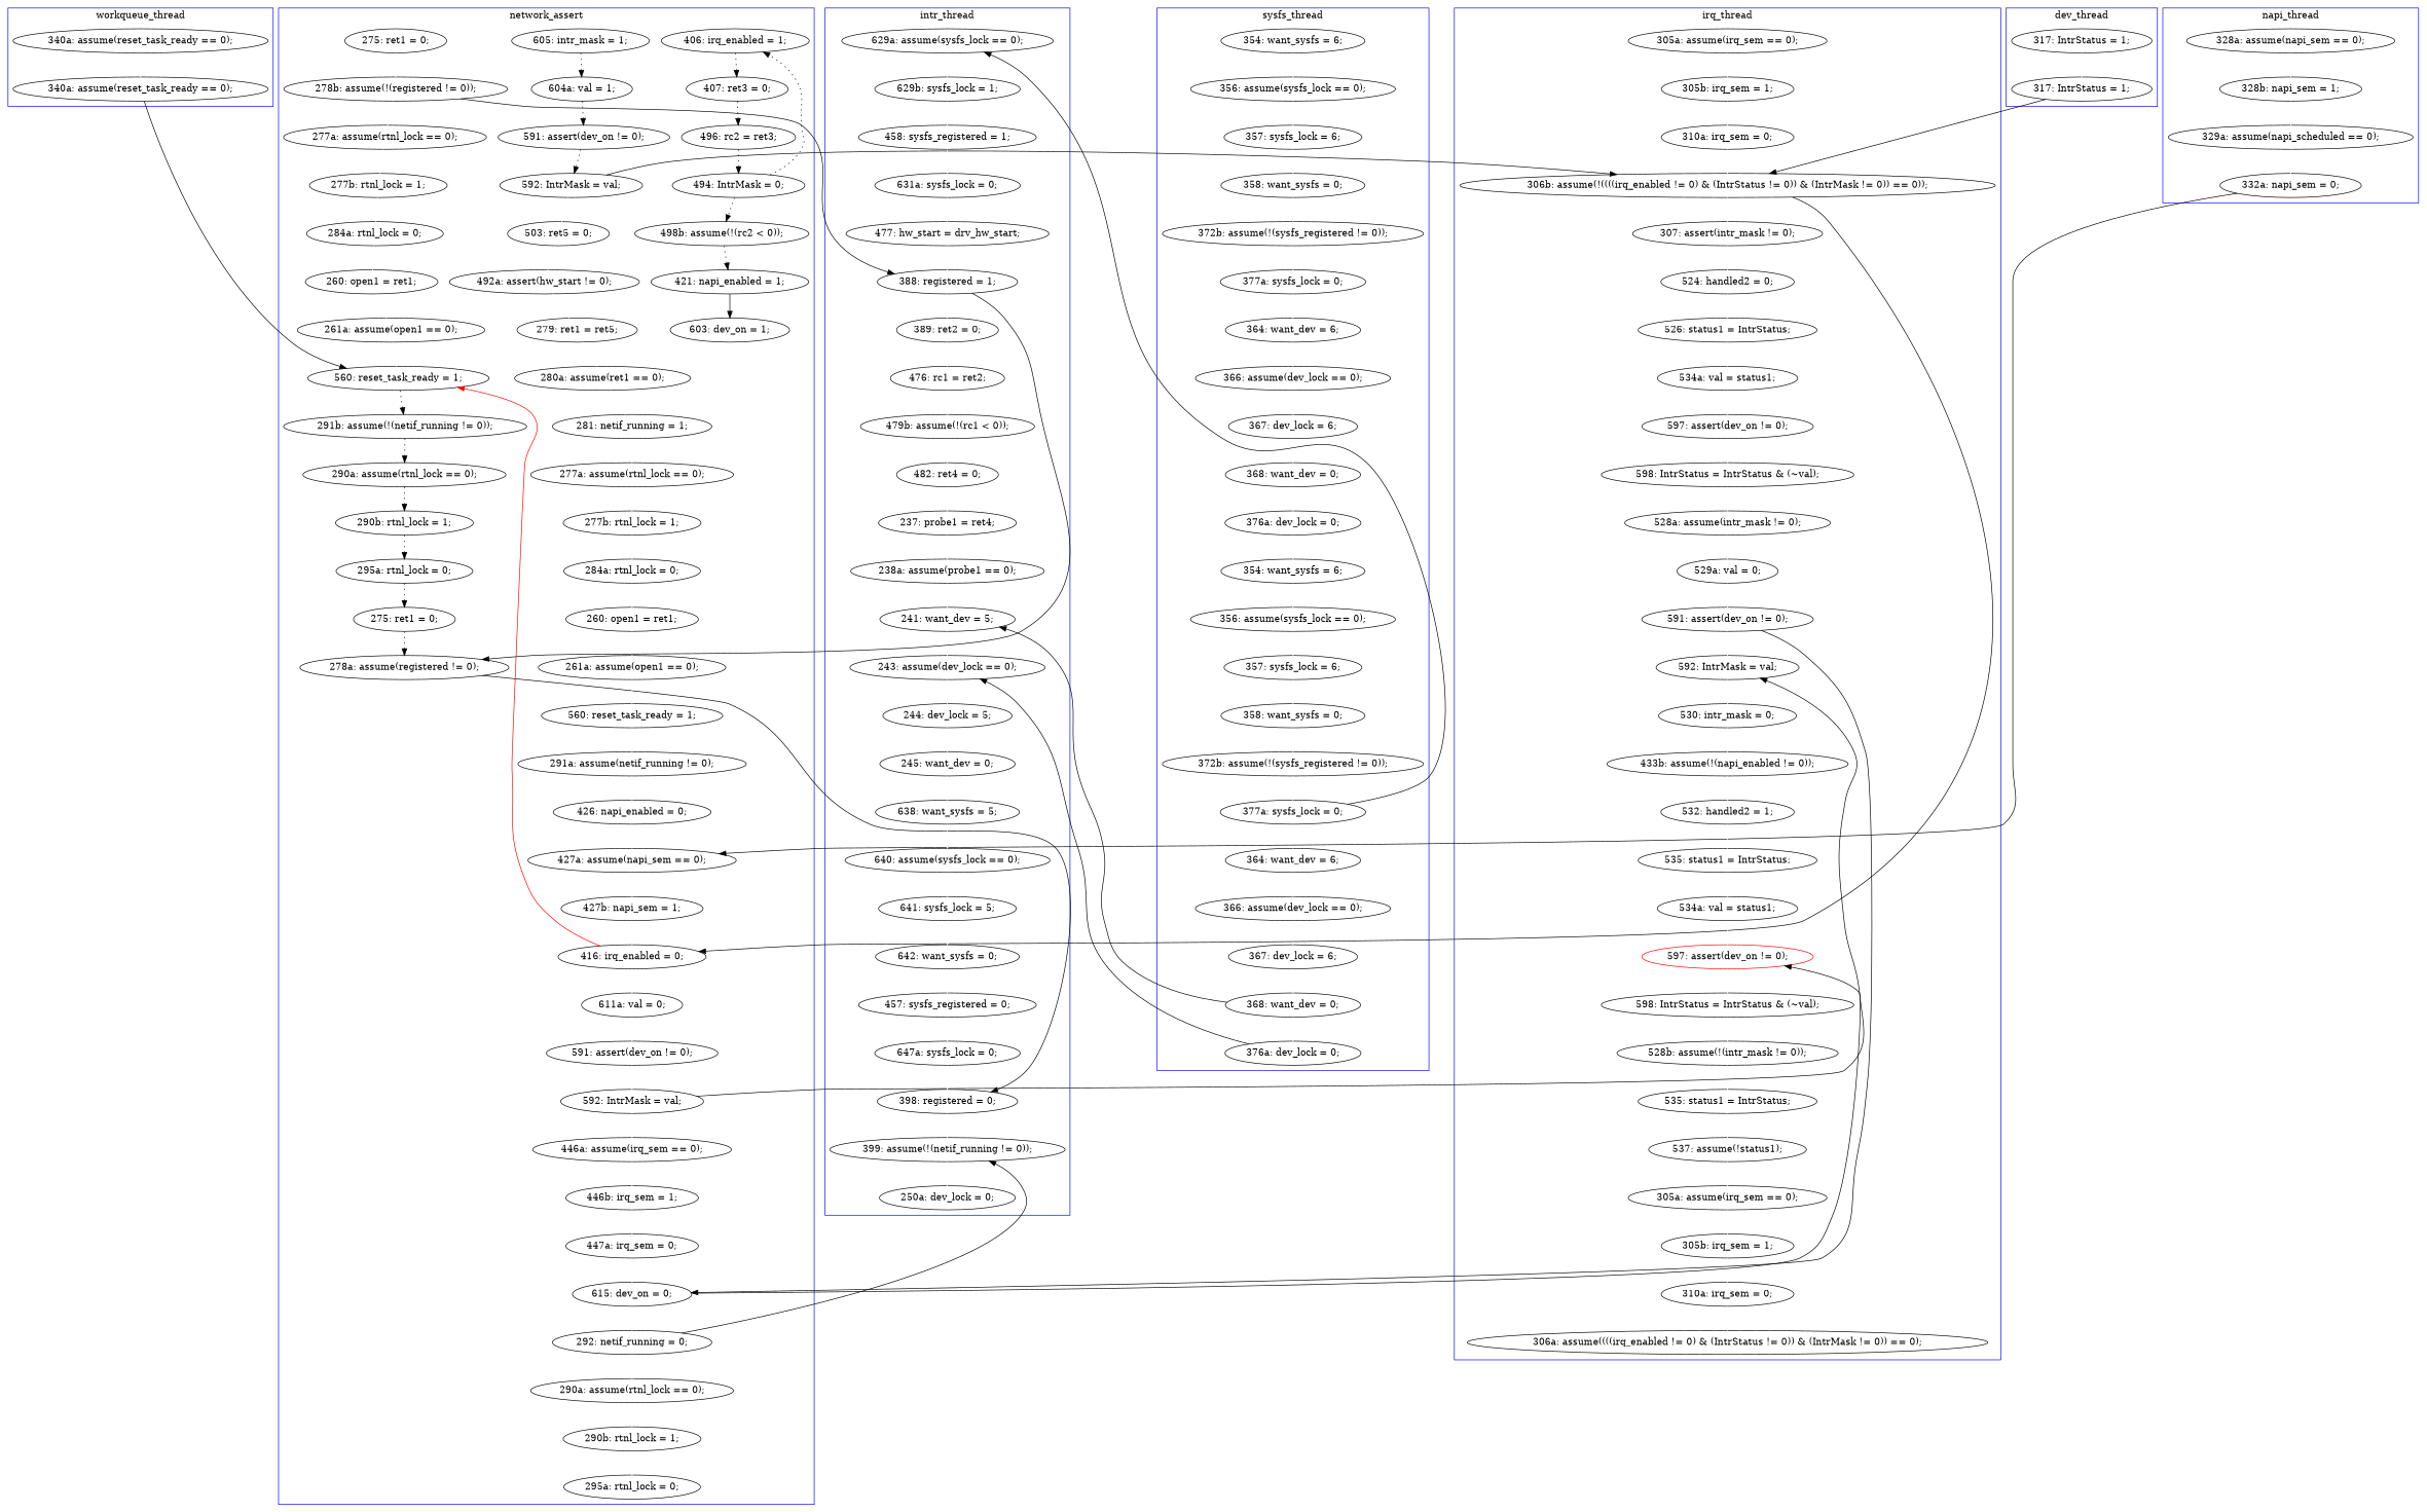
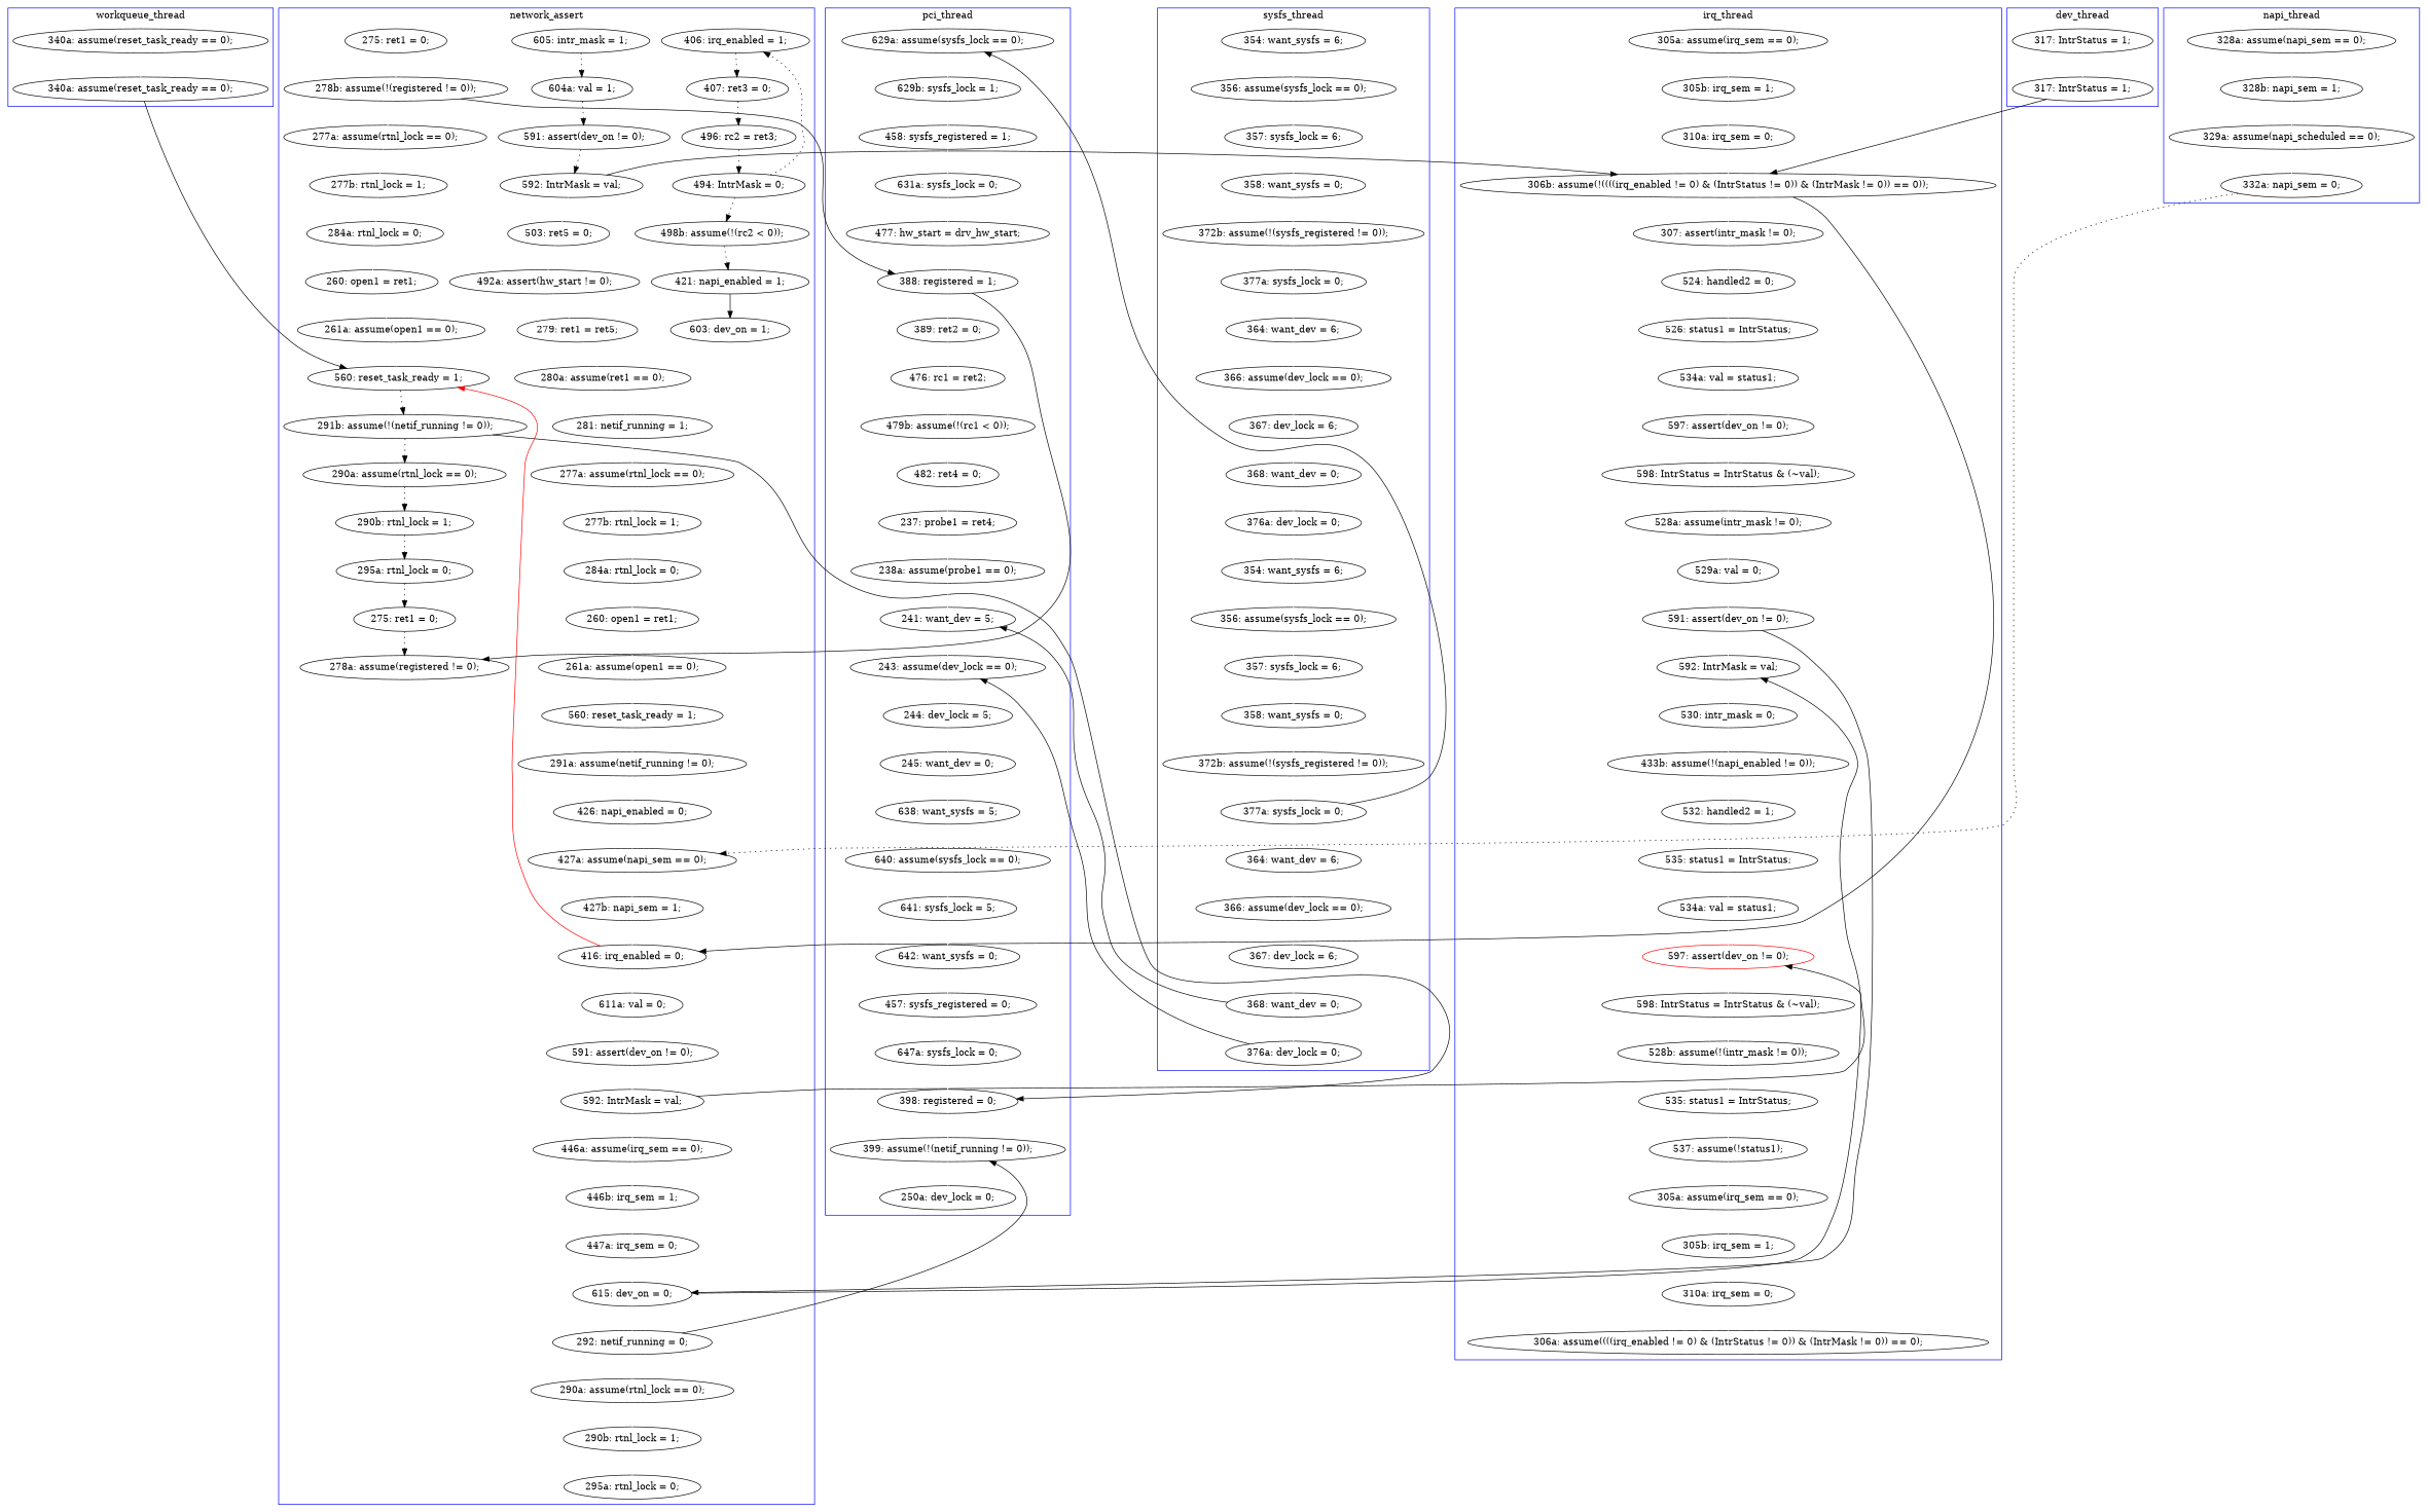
  digraph {
    edge [color=white style=solid]
    n1 [label="340a: assume(reset_task_ready == 0);"]
    n2 [label="340a: assume(reset_task_ready == 0);"]
    n3 [label="358: want_sysfs = 0;"]
    n4 [label="372b: assume(!(sysfs_registered != 0));"]
    n5 [label="357: sysfs_lock = 6;"]
    n6 [label="358: want_sysfs = 0;"]
    n7 [label="367: dev_lock = 6;"]
    n8 [label="368: want_dev = 0;"]
    n9 [label="366: assume(dev_lock == 0);"]
    n10 [label="377a: sysfs_lock = 0;"]
    n11 [label="376a: dev_lock = 0;"]
    n12 [label="354: want_sysfs = 6;"]
    n13 [label="356: assume(sysfs_lock == 0);"]
    n14 [label="364: want_dev = 6;"]
    n15 [label="364: want_dev = 6;"]
    n16 [label="366: assume(dev_lock == 0);"]
    n17 [label="356: assume(sysfs_lock == 0);"]
    n18 [label="357: sysfs_lock = 6;"]
    n19 [label="368: want_dev = 0;"]
    n20 [label="376a: dev_lock = 0;"]
    n21 [label="372b: assume(!(sysfs_registered != 0));"]
    n22 [label="377a: sysfs_lock = 0;"]
    n23 [label="354: want_sysfs = 6;"]
    n24 [label="367: dev_lock = 6;"]
    n25 [label="332a: napi_sem = 0;"]
    n26 [label="329a: assume(napi_scheduled == 0);"]
    n27 [label="328b: napi_sem = 1;"]
    n28 [label="328a: assume(napi_sem == 0);"]
    n29 [color=red label="597: assert(dev_on != 0);"]
    n30 [label="305b: irq_sem = 1;"]
    n31 [label="310a: irq_sem = 0;"]
    n32 [label="305a: assume(irq_sem == 0);"]
    n33 [label="305b: irq_sem = 1;"]
    n34 [label="306b: assume(!((((irq_enabled != 0) & (IntrStatus != 0)) & (IntrMask != 0)) == 0));"]
    n35 [label="591: assert(dev_on != 0);"]
    n36 [label="307: assert(intr_mask != 0);"]
    n37 [label="597: assert(dev_on != 0);"]
    n38 [label="598: IntrStatus = IntrStatus & (~val);"]
    n39 [label="592: IntrMask = val;"]
    n40 [label="528a: assume(intr_mask != 0);"]
    n41 [label="529a: val = 0;"]
    n42 [label="528b: assume(!(intr_mask != 0));"]
    n43 [label="535: status1 = IntrStatus;"]
    n44 [label="598: IntrStatus = IntrStatus & (~val);"]
    n45 [label="305a: assume(irq_sem == 0);"]
    n46 [label="534a: val = status1;"]
    n47 [label="530: intr_mask = 0;"]
    n48 [label="433b: assume(!(napi_enabled != 0));"]
    n49 [label="534a: val = status1;"]
    n50 [label="526: status1 = IntrStatus;"]
    n51 [label="537: assume(!status1);"]
    n52 [label="532: handled2 = 1;"]
    n53 [label="535: status1 = IntrStatus;"]
    n54 [label="310a: irq_sem = 0;"]
    n55 [label="306a: assume((((irq_enabled != 0) & (IntrStatus != 0)) & (IntrMask != 0)) == 0);"]
    n56 [label="524: handled2 = 0;"]
    n57 [label="615: dev_on = 0;"]
    n58 [label="292: netif_running = 0;"]
    n59 [label="560: reset_task_ready = 1;"]
    n60 [label="291b: assume(!(netif_running != 0));"]
    n61 [label="406: irq_enabled = 1;"]
    n62 [label="407: ret3 = 0;"]
    n63 [label="278a: assume(registered != 0);"]
    n64 [label="604a: val = 1;"]
    n65 [label="591: assert(dev_on != 0);"]
    n66 [label="427a: assume(napi_sem == 0);"]
    n67 [label="496: rc2 = ret3;"]
    n68 [label="494: IntrMask = 0;"]
    n69 [label="290a: assume(rtnl_lock == 0);"]
    n70 [label="290b: rtnl_lock = 1;"]
    n71 [label="278b: assume(!(registered != 0));"]
    n72 [label="277a: assume(rtnl_lock == 0);"]
    n73 [label="605: intr_mask = 1;"]
    n74 [label="275: ret1 = 0;"]
    n75 [label="446b: irq_sem = 1;"]
    n76 [label="447a: irq_sem = 0;"]
    n77 [label="416: irq_enabled = 0;"]
    n78 [label="277a: assume(rtnl_lock == 0);"]
    n79 [label="277b: rtnl_lock = 1;"]
    n80 [label="498b: assume(!(rc2 < 0));"]
    n81 [label="281: netif_running = 1;"]
    n82 [label="592: IntrMask = val;"]
    n83 [label="446a: assume(irq_sem == 0);"]
    n84 [label="592: IntrMask = val;"]
    n85 [label="603: dev_on = 1;"]
    n86 [label="503: ret5 = 0;"]
    n87 [label="492a: assert(hw_start != 0);"]
    n88 [label="290a: assume(rtnl_lock == 0);"]
    n89 [label="290b: rtnl_lock = 1;"]
    n90 [label="560: reset_task_ready = 1;"]
    n91 [label="291a: assume(netif_running != 0);"]
    n92 [label="295a: rtnl_lock = 0;"]
    n93 [label="295a: rtnl_lock = 0;"]
    n94 [label="284a: rtnl_lock = 0;"]
    n95 [label="260: open1 = ret1;"]
    n96 [label="275: ret1 = 0;"]
    n97 [label="284a: rtnl_lock = 0;"]
    n98 [label="260: open1 = ret1;"]
    n99 [label="427b: napi_sem = 1;"]
    n100 [label="421: napi_enabled = 1;"]
    n101 [label="277b: rtnl_lock = 1;"]
    n102 [label="261a: assume(open1 == 0);"]
    n103 [label="591: assert(dev_on != 0);"]
    n104 [label="261a: assume(open1 == 0);"]
    n105 [label="280a: assume(ret1 == 0);"]
    n106 [label="279: ret1 = ret5;"]
    n107 [label="611a: val = 0;"]
    n108 [label="426: napi_enabled = 0;"]
    n109 [label="479b: assume(!(rc1 < 0));"]
    n110 [label="482: ret4 = 0;"]
    n111 [label="647a: sysfs_lock = 0;"]
    n112 [label="398: registered = 0;"]
    n113 [label="476: rc1 = ret2;"]
    n114 [label="245: want_dev = 0;"]
    n115 [label="638: want_sysfs = 5;"]
    n116 [label="241: want_dev = 5;"]
    n117 [label="243: assume(dev_lock == 0);"]
    n118 [label="629b: sysfs_lock = 1;"]
    n119 [label="458: sysfs_registered = 1;"]
    n120 [label="237: probe1 = ret4;"]
    n121 [label="238a: assume(probe1 == 0);"]
    n122 [label="399: assume(!(netif_running != 0));"]
    n123 [label="244: dev_lock = 5;"]
    n124 [label="250a: dev_lock = 0;"]
    n125 [label="631a: sysfs_lock = 0;"]
    n126 [label="388: registered = 1;"]
    n127 [label="641: sysfs_lock = 5;"]
    n128 [label="642: want_sysfs = 0;"]
    n129 [label="457: sysfs_registered = 0;"]
    n130 [label="477: hw_start = drv_hw_start;"]
    n131 [label="640: assume(sysfs_lock == 0);"]
    n132 [label="389: ret2 = 0;"]
    n133 [label="629a: assume(sysfs_lock == 0);"]
    n134 [label="317: IntrStatus = 1;"]
    n135 [label="317: IntrStatus = 1;"]
    subgraph cluster_1 {
      color=blue
      label=workqueue_thread
      n1
      n2
    }
    subgraph cluster_2 {
      color=blue
      label=sysfs_thread
      n3
      n4
      n5
      n6
      n7
      n8
      n9
      n10
      n11
      n12
      n13
      n14
      n15
      n16
      n17
      n18
      n19
      n20
      n21
      n22
      n23
      n24
    }
    subgraph cluster_3 {
      color=blue
      label=napi_thread
      n25
      n26
      n27
      n28
    }
    subgraph cluster_4 {
      color=blue
      label=irq_thread
      n29
      n30
      n31
      n32
      n33
      n34
      n35
      n36
      n37
      n38
      n39
      n40
      n41
      n42
      n43
      n44
      n45
      n46
      n47
      n48
      n49
      n50
      n51
      n52
      n53
      n54
      n55
      n56
    }
    subgraph cluster_5 {
      color=blue
      label=network_assert
      n57
      n58
      n59
      n60
      n61
      n62
      n63
      n64
      n65
      n66
      n67
      n68
      n69
      n70
      n71
      n72
      n73
      n74
      n75
      n76
      n77
      n78
      n79
      n80
      n81
      n82
      n83
      n84
      n85
      n86
      n87
      n88
      n89
      n90
      n91
      n92
      n93
      n94
      n95
      n96
      n97
      n98
      n99
      n100
      n101
      n102
      n103
      n104
      n105
      n106
      n107
      n108
    }
    subgraph cluster_6 {
      color=blue
-     label=intr_thread
+     label=pci_thread
      n109
      n110
      n111
      n112
      n113
      n114
      n115
      n116
      n117
      n118
      n119
      n120
      n121
      n122
      n123
      n124
      n125
      n126
      n127
      n128
      n129
      n130
      n131
      n132
      n133
    }
    subgraph cluster_7 {
      color=blue
      label=dev_thread
      n134
      n135
    }
    n1 -> n2
    n2 -> n59 [color=black constraint=false]
    n3 -> n4
    n4 -> n10
    n5 -> n6
    n6 -> n21
    n7 -> n8
    n8 -> n11
    n9 -> n7
    n10 -> n14
    n11 -> n12
    n12 -> n13
    n13 -> n5
    n14 -> n9
    n15 -> n16
    n16 -> n24
    n17 -> n18
    n18 -> n3
    n19 -> n20
    n19 -> n116 [color=black constraint=false]
    n20 -> n117 [color=black constraint=false]
    n21 -> n22
    n22 -> n15
    n22 -> n133 [color=black constraint=false]
    n23 -> n17
    n24 -> n19
-   n25 -> n66 [color=black constraint=false]
+   n25 -> n66 [color=black constraint=false style=dotted]
    n26 -> n25
    n27 -> n26
    n28 -> n27
    n29 -> n44
    n30 -> n31
    n31 -> n34
    n32 -> n33
    n33 -> n54
    n34 -> n36
    n34 -> n77 [color=black constraint=false]
    n35 -> n39
    n35 -> n57 [color=black constraint=false]
    n36 -> n56
    n37 -> n38
    n38 -> n40
    n39 -> n47
    n40 -> n41
    n41 -> n35
    n42 -> n43
    n43 -> n51
    n44 -> n42
    n45 -> n30
    n46 -> n29
    n47 -> n48
    n48 -> n52
    n49 -> n37
    n50 -> n49
    n51 -> n32
    n52 -> n53
    n53 -> n46
    n54 -> n55
    n56 -> n50
    n57 -> n29 [color=black constraint=false]
    n57 -> n58
    n58 -> n69
    n58 -> n122 [color=black constraint=false]
    n59 -> n60 [color=black style=dotted]
    n60 -> n88 [color=black style=dotted]
    n61 -> n62 [color=black style=dotted]
    n62 -> n67 [color=black style=dotted]
-   n63 -> n112 [color=black constraint=false]
+   n60 -> n112 [color=black constraint=false]
    n64 -> n65 [color=black style=dotted]
    n65 -> n84 [color=black style=dotted]
    n66 -> n99
    n67 -> n68 [color=black style=dotted]
    n68 -> n61 [color=black style=dotted]
    n68 -> n80 [color=black style=dotted]
    n69 -> n70
    n70 -> n92
    n71 -> n72
    n71 -> n126 [color=black constraint=false]
    n72 -> n101
    n73 -> n64 [color=black style=dotted]
    n74 -> n63 [color=black style=dotted]
    n75 -> n76
    n76 -> n57
    n77 -> n59 [color=red constraint=false]
    n77 -> n107
    n78 -> n79
    n79 -> n94
    n80 -> n100 [color=black style=dotted]
    n81 -> n78
    n82 -> n39 [color=black constraint=false]
    n82 -> n83
    n83 -> n75
    n84 -> n34 [color=black constraint=false]
    n84 -> n86
    n86 -> n87
    n87 -> n106
    n88 -> n89 [color=black style=dotted]
    n89 -> n93 [color=black style=dotted]
    n90 -> n91
    n91 -> n108
    n93 -> n74 [color=black style=dotted]
    n94 -> n95
    n95 -> n102
    n96 -> n71
    n97 -> n98
    n98 -> n104
    n99 -> n77
    n100 -> n85 [color=black]
    n101 -> n97
    n102 -> n90
    n103 -> n82
    n104 -> n59
    n105 -> n81
    n106 -> n105
    n107 -> n103
    n108 -> n66
    n109 -> n110
    n110 -> n120
    n111 -> n112
    n112 -> n122
    n113 -> n109
    n114 -> n115
    n115 -> n131
    n116 -> n117
    n117 -> n123
    n118 -> n119
    n119 -> n125
    n120 -> n121
    n121 -> n116
    n122 -> n124
    n123 -> n114
    n125 -> n130
    n126 -> n63 [color=black constraint=false]
    n126 -> n132
    n127 -> n128
    n128 -> n129
    n129 -> n111
    n130 -> n126
    n131 -> n127
    n132 -> n113
    n133 -> n118
    n134 -> n135
    n135 -> n34 [color=black constraint=false]
  }
